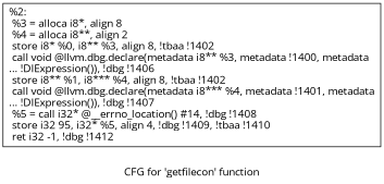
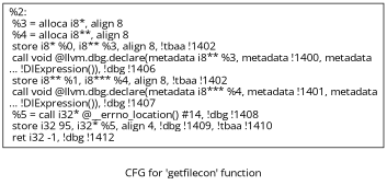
  digraph {
    label="CFG for 'getfilecon' function"
    fontname="Open Sans"
-   n1 [label="{%2:\l  %3 = alloca i8*, align 8\l  %4 = alloca i8**, align 2\l  store i8* %0, i8** %3, align 8, !tbaa !1402\l  call void @llvm.dbg.declare(metadata i8** %3, metadata !1400, metadata\l... !DIExpression()), !dbg !1406\l  store i8** %1, i8*** %4, align 8, !tbaa !1402\l  call void @llvm.dbg.declare(metadata i8*** %4, metadata !1401, metadata\l... !DIExpression()), !dbg !1407\l  %5 = call i32* @__errno_location() #14, !dbg !1408\l  store i32 95, i32* %5, align 4, !dbg !1409, !tbaa !1410\l  ret i32 -1, !dbg !1412\l}" shape=record fontname="Open Sans"]
+   n1 [label="{%2:\l  %3 = alloca i8*, align 8\l  %4 = alloca i8**, align 8\l  store i8* %0, i8** %3, align 8, !tbaa !1402\l  call void @llvm.dbg.declare(metadata i8** %3, metadata !1400, metadata\l... !DIExpression()), !dbg !1406\l  store i8** %1, i8*** %4, align 8, !tbaa !1402\l  call void @llvm.dbg.declare(metadata i8*** %4, metadata !1401, metadata\l... !DIExpression()), !dbg !1407\l  %5 = call i32* @__errno_location() #14, !dbg !1408\l  store i32 95, i32* %5, align 4, !dbg !1409, !tbaa !1410\l  ret i32 -1, !dbg !1412\l}" shape=record fontname="Open Sans"]
  }
